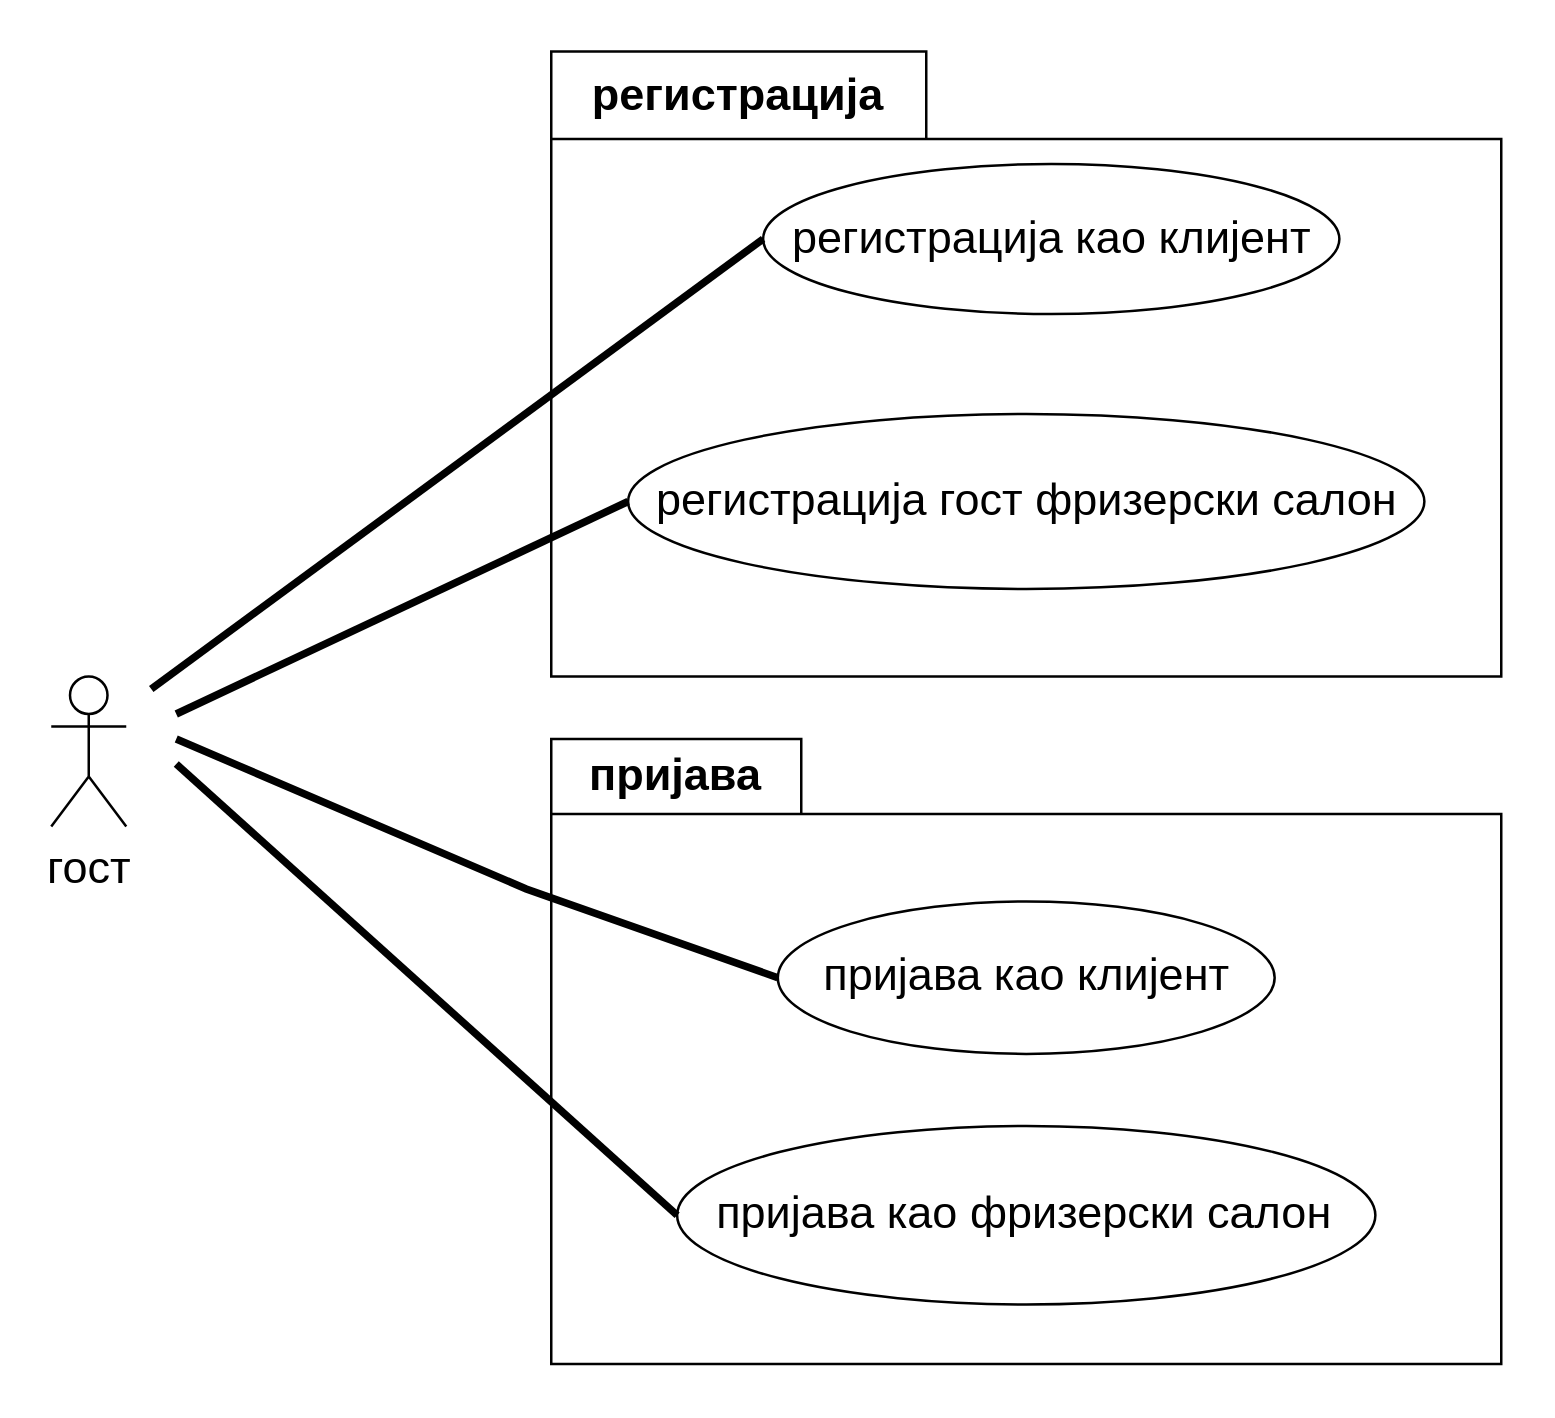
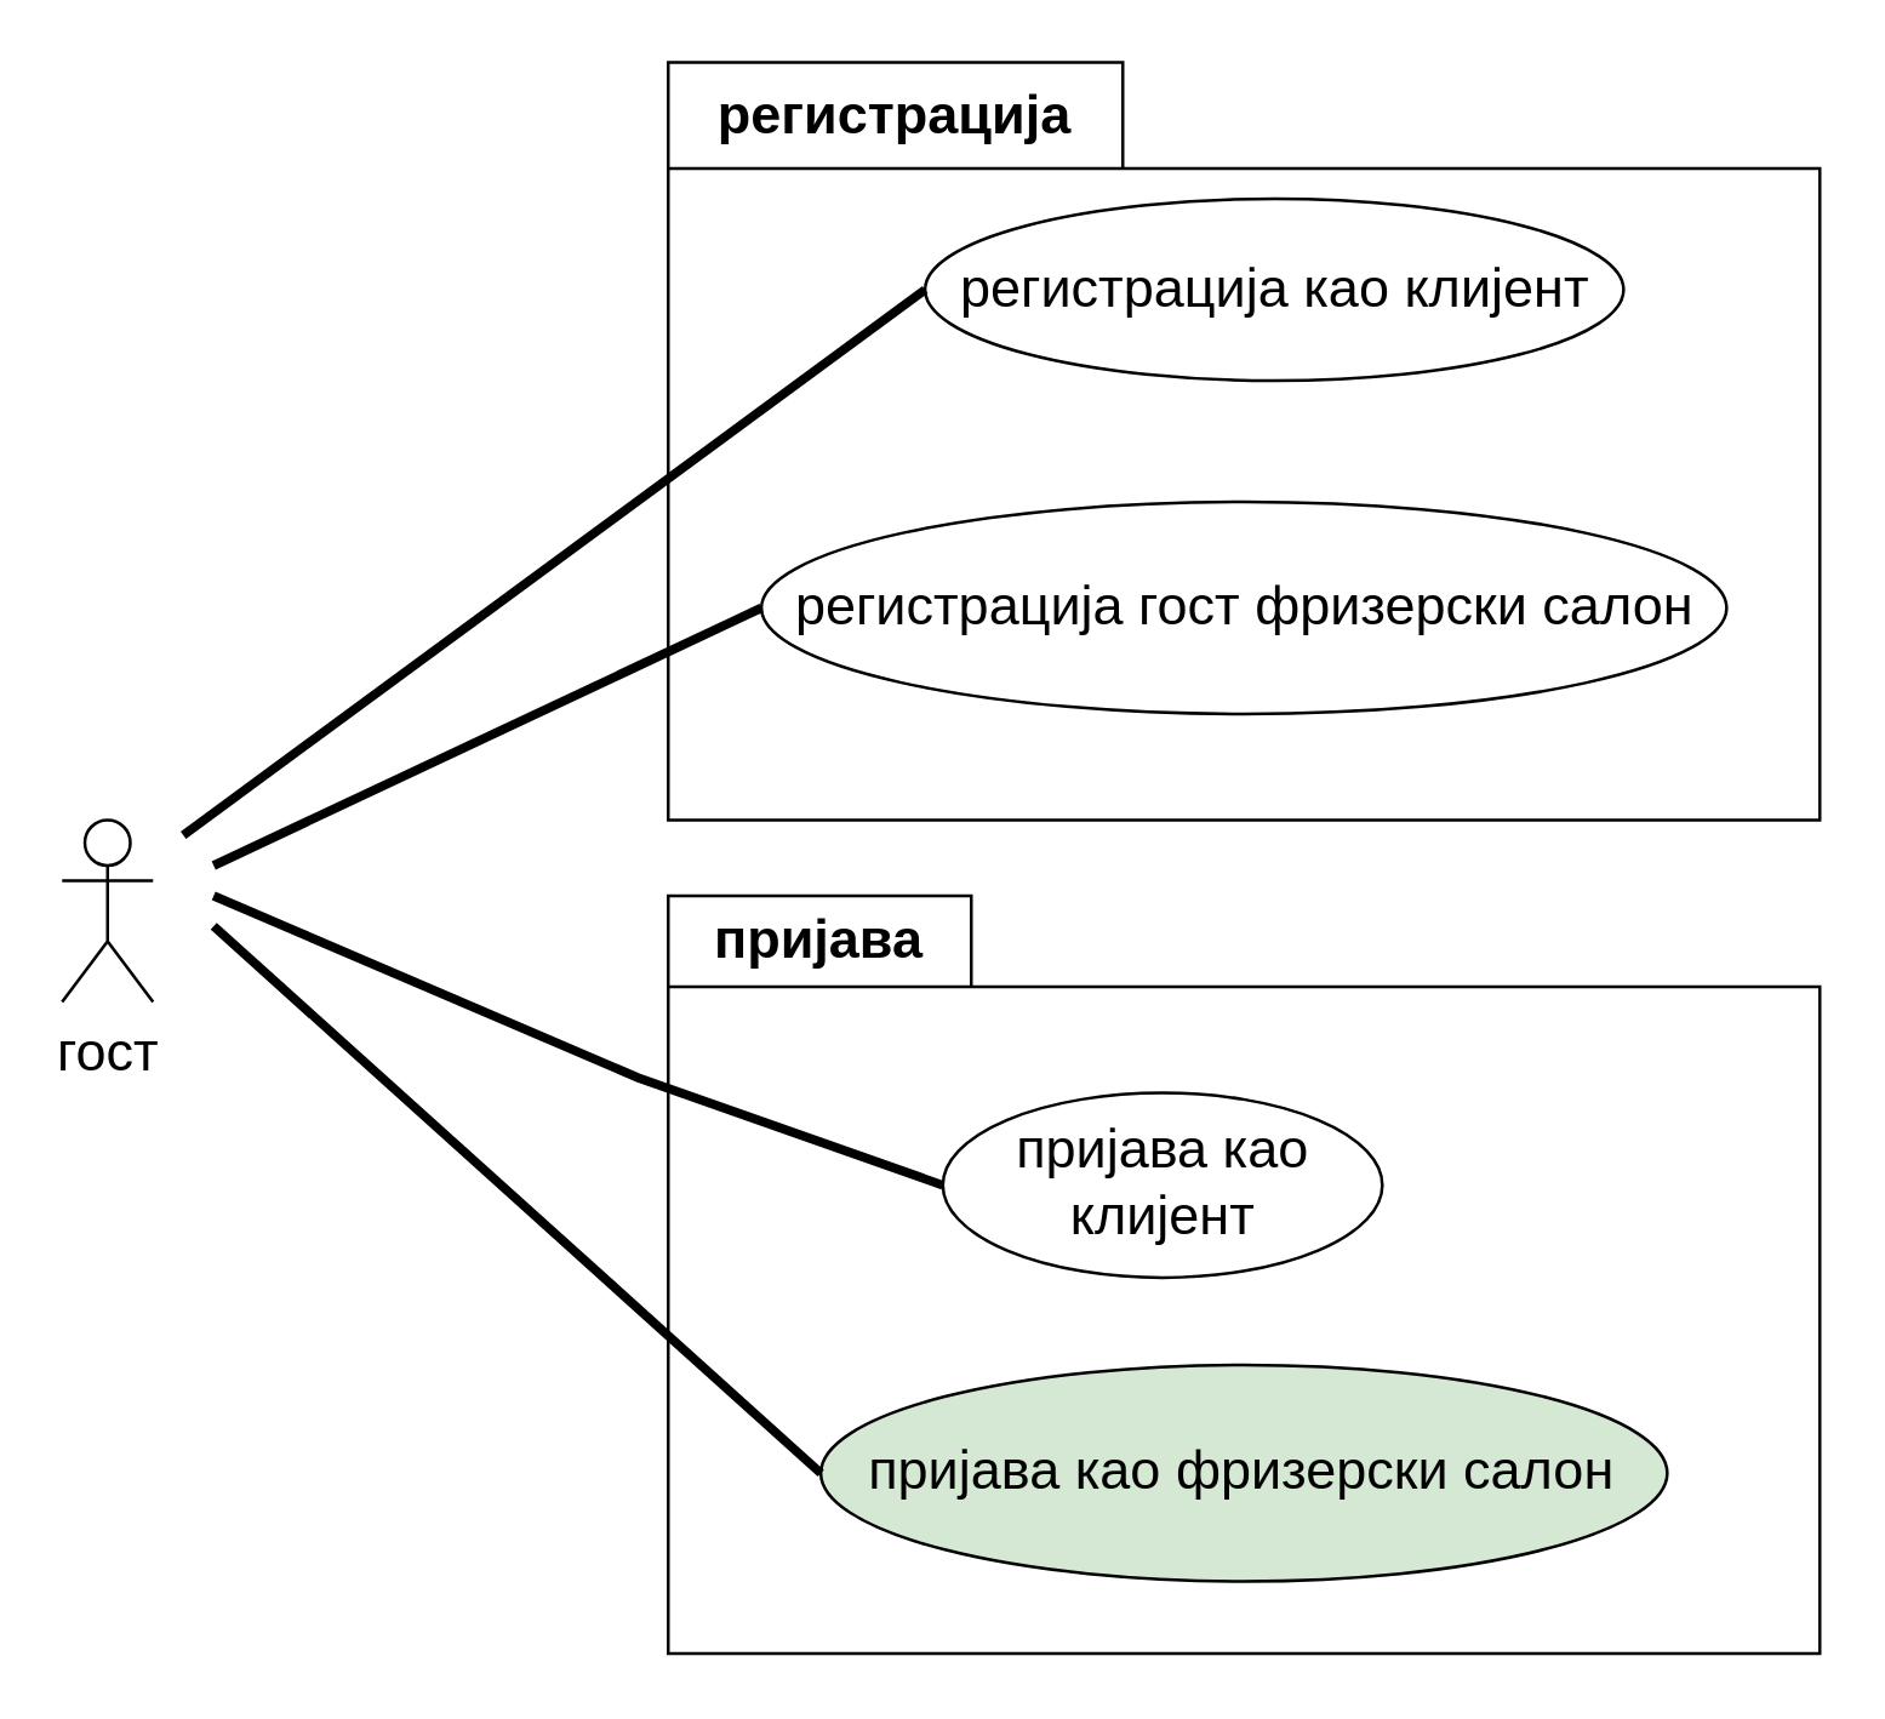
  <mxCell id="0" />
  <mxCell id="1" parent="0" />
  <mxCell id="2" value="&lt;font style=&quot;font-size: 18px;&quot;&gt;гост&lt;/font&gt;" style="shape=umlActor;verticalLabelPosition=bottom;verticalAlign=top;html=1;" parent="1" vertex="1"><mxGeometry x="20" y="270" width="30" height="60" as="geometry" /></mxCell>
  <mxCell id="3" value="&lt;font style=&quot;font-size: 18px;&quot;&gt;пријава&lt;/font&gt;" style="shape=folder;fontStyle=1;tabWidth=100;tabHeight=30;tabPosition=left;html=1;boundedLbl=1;labelInHeader=1;container=1;collapsible=0;whiteSpace=wrap;" parent="1" vertex="1"><mxGeometry x="220" y="295" width="380" height="250" as="geometry" /></mxCell>
  <mxCell id="4" value="" style="html=1;strokeColor=none;resizeWidth=1;resizeHeight=1;fillColor=none;part=1;connectable=0;allowArrows=0;deletable=0;whiteSpace=wrap;" parent="3" vertex="1"><mxGeometry width="380" height="175" relative="1" as="geometry"><mxPoint y="30" as="offset" /></mxGeometry></mxCell>
- <mxCell id="5" value="&lt;font style=&quot;font-size: 18px;&quot;&gt;пријава као клијент&lt;/font&gt;" style="ellipse;whiteSpace=wrap;html=1;" parent="3" vertex="1"><mxGeometry x="90.635" y="65" width="198.73" height="60.95" as="geometry" /></mxCell>
- <mxCell id="6" value="&lt;font style=&quot;font-size: 18px;&quot;&gt;пријава као фризерски салон&lt;/font&gt;" style="ellipse;whiteSpace=wrap;html=1;" parent="3" vertex="1"><mxGeometry x="50.355" y="154.76" width="279.29" height="71.43" as="geometry" /></mxCell>
+ <mxCell id="5" value="&lt;font style=&quot;font-size: 18px;&quot;&gt;пријава као клијент&lt;/font&gt;" style="ellipse;whiteSpace=wrap;html=1;" parent="3" vertex="1"><mxGeometry x="90.635" y="65" width="145" height="60.95" as="geometry" /></mxCell>
+ <mxCell id="6" value="&lt;font style=&quot;font-size: 18px;&quot;&gt;пријава као фризерски салон&lt;/font&gt;" style="ellipse;whiteSpace=wrap;html=1;fillColor=#d5e8d4;" parent="3" vertex="1"><mxGeometry x="50.355" y="154.76" width="279.29" height="71.43" as="geometry" /></mxCell>
  <mxCell id="7" value="&lt;font style=&quot;font-size: 18px;&quot;&gt;регистрација&lt;/font&gt;" style="shape=folder;fontStyle=1;tabWidth=150;tabHeight=35;tabPosition=left;html=1;boundedLbl=1;labelInHeader=1;container=1;collapsible=0;whiteSpace=wrap;" parent="1" vertex="1"><mxGeometry x="220" y="20" width="380" height="250" as="geometry" /></mxCell>
  <mxCell id="8" value="" style="html=1;strokeColor=none;resizeWidth=1;resizeHeight=1;fillColor=none;part=1;connectable=0;allowArrows=0;deletable=0;whiteSpace=wrap;" parent="7" vertex="1"><mxGeometry width="370" height="224.138" relative="1" as="geometry"><mxPoint y="30" as="offset" /></mxGeometry></mxCell>
  <mxCell id="9" value="&lt;font style=&quot;font-size: 18px;&quot;&gt;регистрација као клијент&lt;/font&gt;" style="ellipse;whiteSpace=wrap;html=1;" parent="7" vertex="1"><mxGeometry x="84.75" y="45" width="230.5" height="60" as="geometry" /></mxCell>
  <mxCell id="10" value="&lt;font style=&quot;font-size: 18px;&quot;&gt;регистрација гост фризерски салон&lt;/font&gt;" style="ellipse;whiteSpace=wrap;html=1;" parent="7" vertex="1"><mxGeometry x="30.75" y="145" width="318.5" height="70" as="geometry" /></mxCell>
  <mxCell id="11" value="" style="endArrow=none;startArrow=none;endFill=0;startFill=0;endSize=8;html=1;verticalAlign=bottom;labelBackgroundColor=none;strokeWidth=3;rounded=0;entryX=0;entryY=0.5;entryDx=0;entryDy=0;" parent="1" target="9" edge="1"><mxGeometry width="160" relative="1" as="geometry"><mxPoint x="60" y="275" as="sourcePoint" /><mxPoint x="140" y="190" as="targetPoint" /></mxGeometry></mxCell>
  <mxCell id="12" value="" style="endArrow=none;startArrow=none;endFill=0;startFill=0;endSize=8;html=1;verticalAlign=bottom;labelBackgroundColor=none;strokeWidth=3;rounded=0;entryX=0;entryY=0.5;entryDx=0;entryDy=0;" parent="1" target="10" edge="1"><mxGeometry width="160" relative="1" as="geometry"><mxPoint x="70" y="285" as="sourcePoint" /><mxPoint x="550" y="320" as="targetPoint" /></mxGeometry></mxCell>
  <mxCell id="13" value="" style="endArrow=none;startArrow=none;endFill=0;startFill=0;endSize=8;html=1;verticalAlign=bottom;labelBackgroundColor=none;strokeWidth=3;rounded=0;entryX=0;entryY=0.5;entryDx=0;entryDy=0;" parent="1" target="5" edge="1"><mxGeometry width="160" relative="1" as="geometry"><mxPoint x="70" y="295" as="sourcePoint" /><mxPoint x="550" y="320" as="targetPoint" /><Array as="points"><mxPoint x="210" y="355" /></Array></mxGeometry></mxCell>
  <mxCell id="14" value="" style="endArrow=none;startArrow=none;endFill=0;startFill=0;endSize=8;html=1;verticalAlign=bottom;labelBackgroundColor=none;strokeWidth=3;rounded=0;entryX=0;entryY=0.5;entryDx=0;entryDy=0;" parent="1" target="6" edge="1"><mxGeometry width="160" relative="1" as="geometry"><mxPoint x="70" y="305" as="sourcePoint" /><mxPoint x="550" y="320" as="targetPoint" /></mxGeometry></mxCell>
